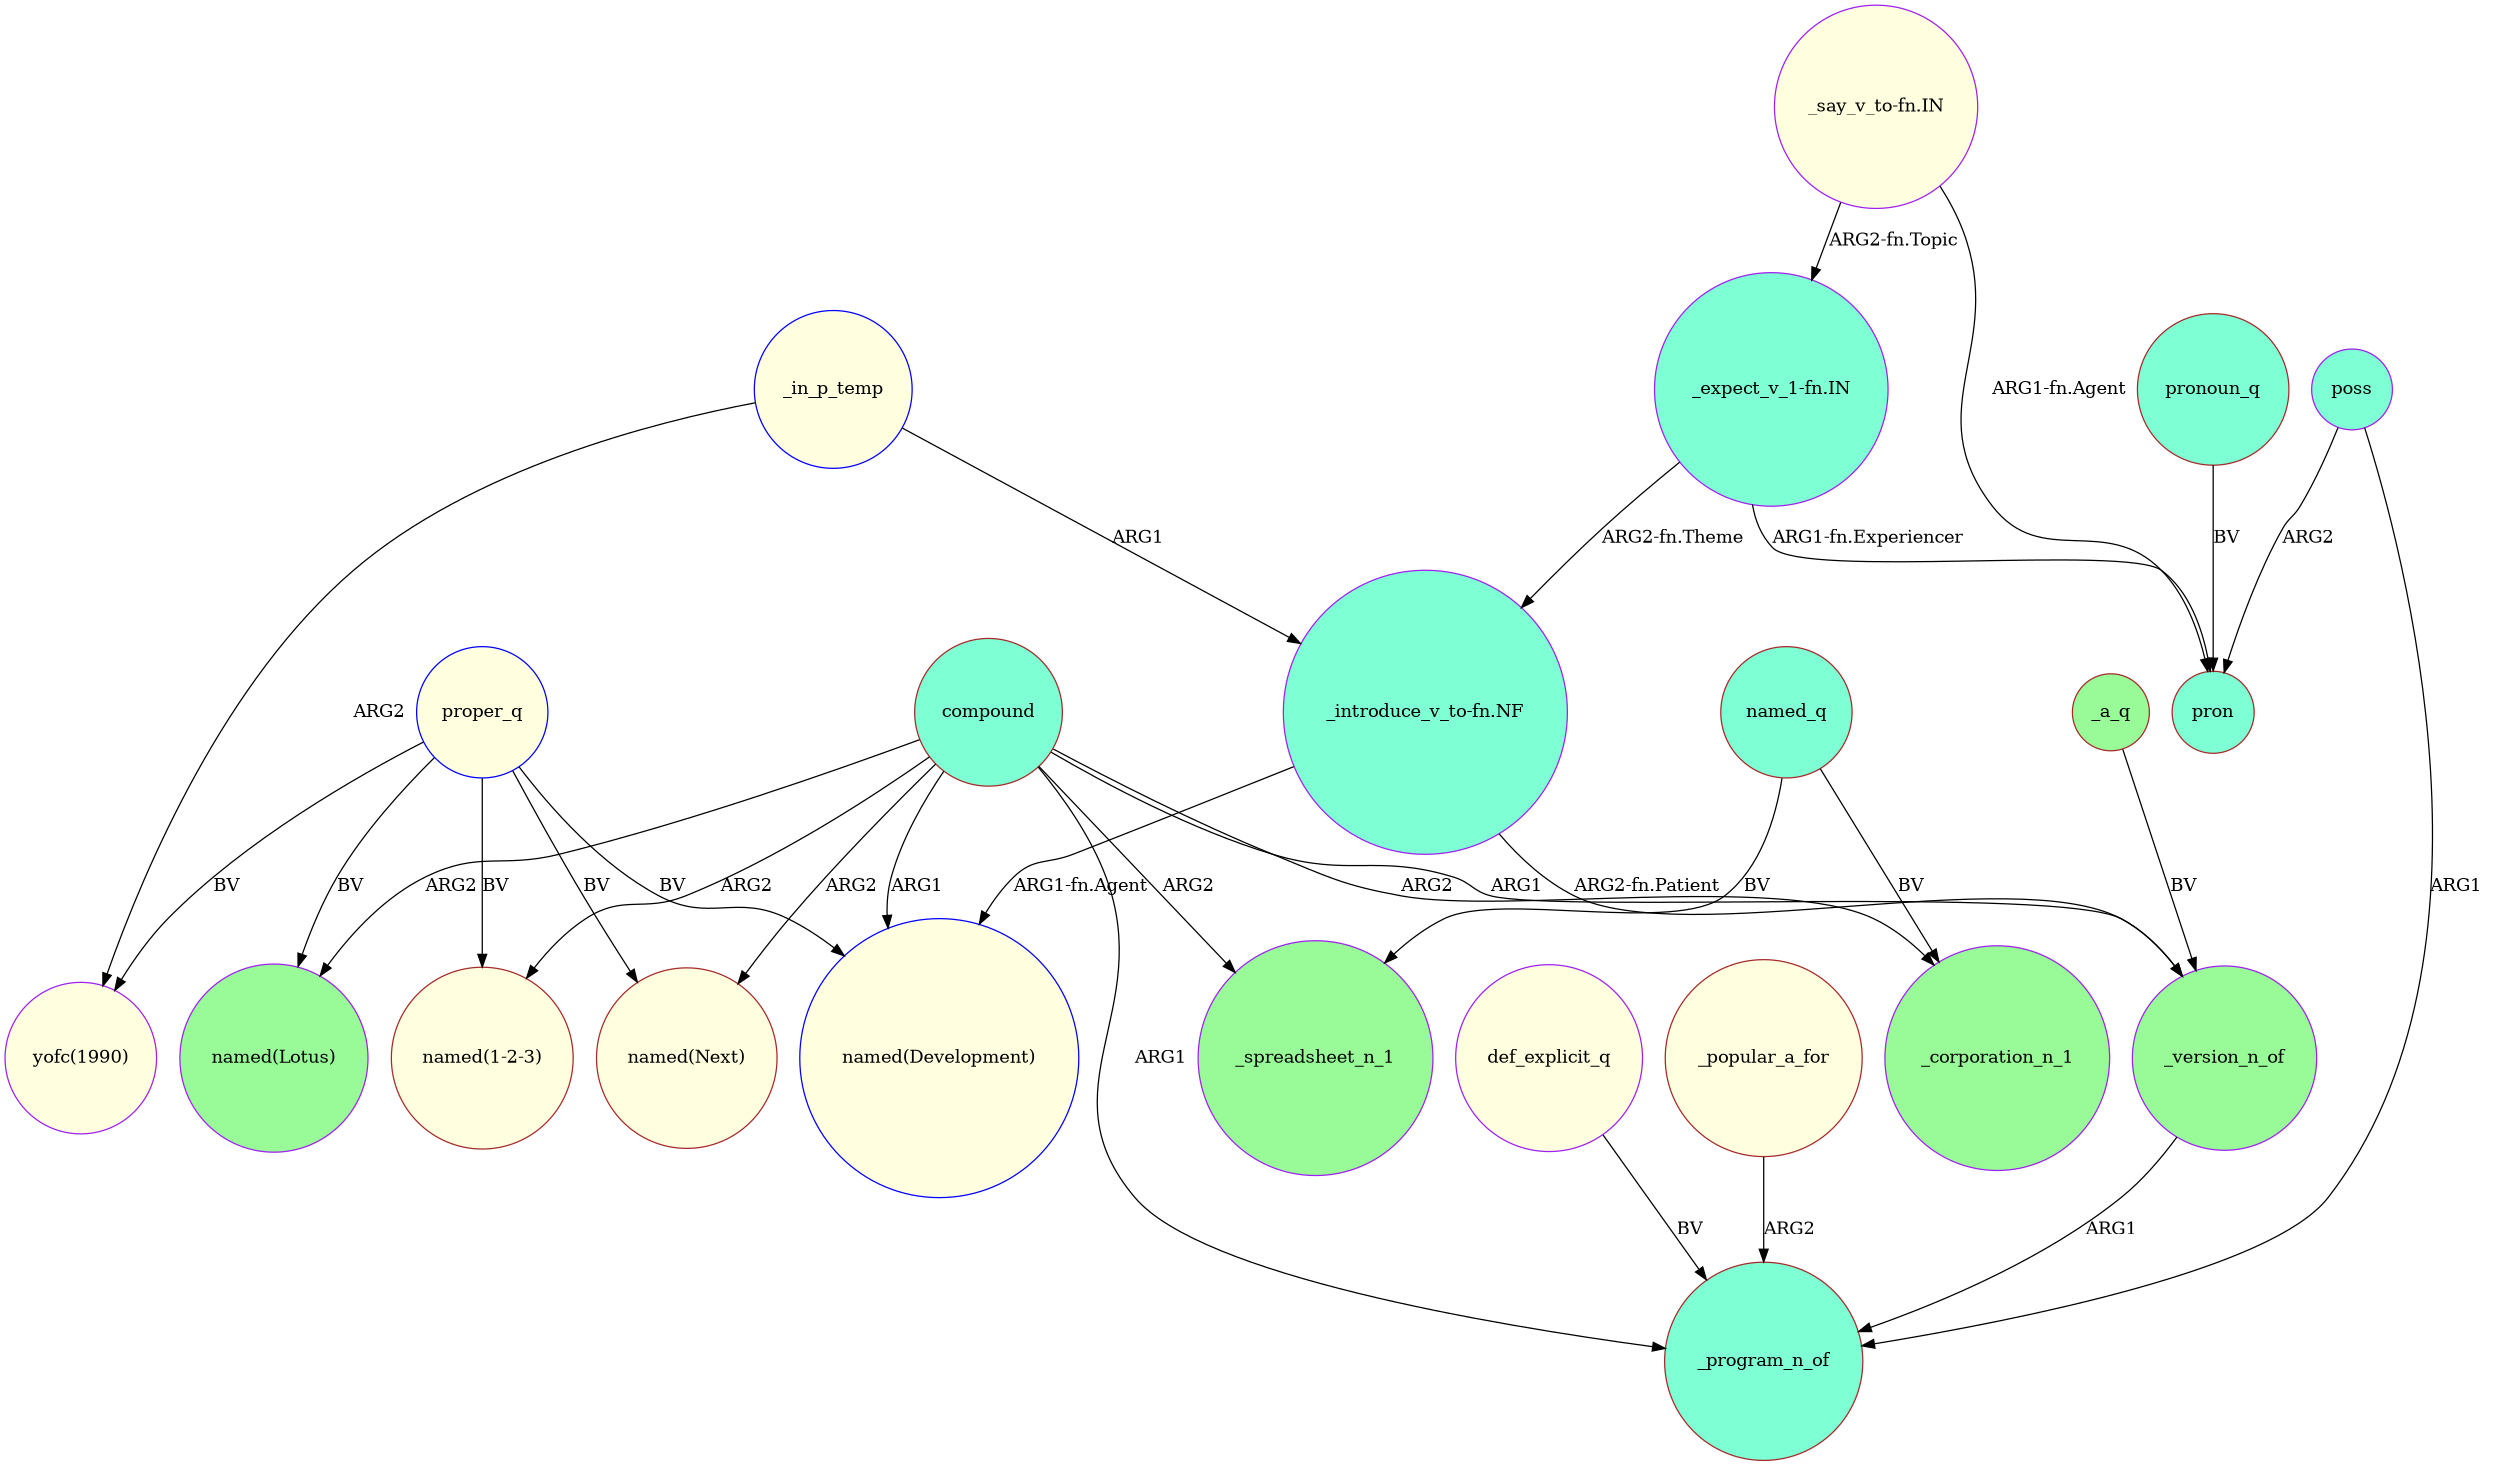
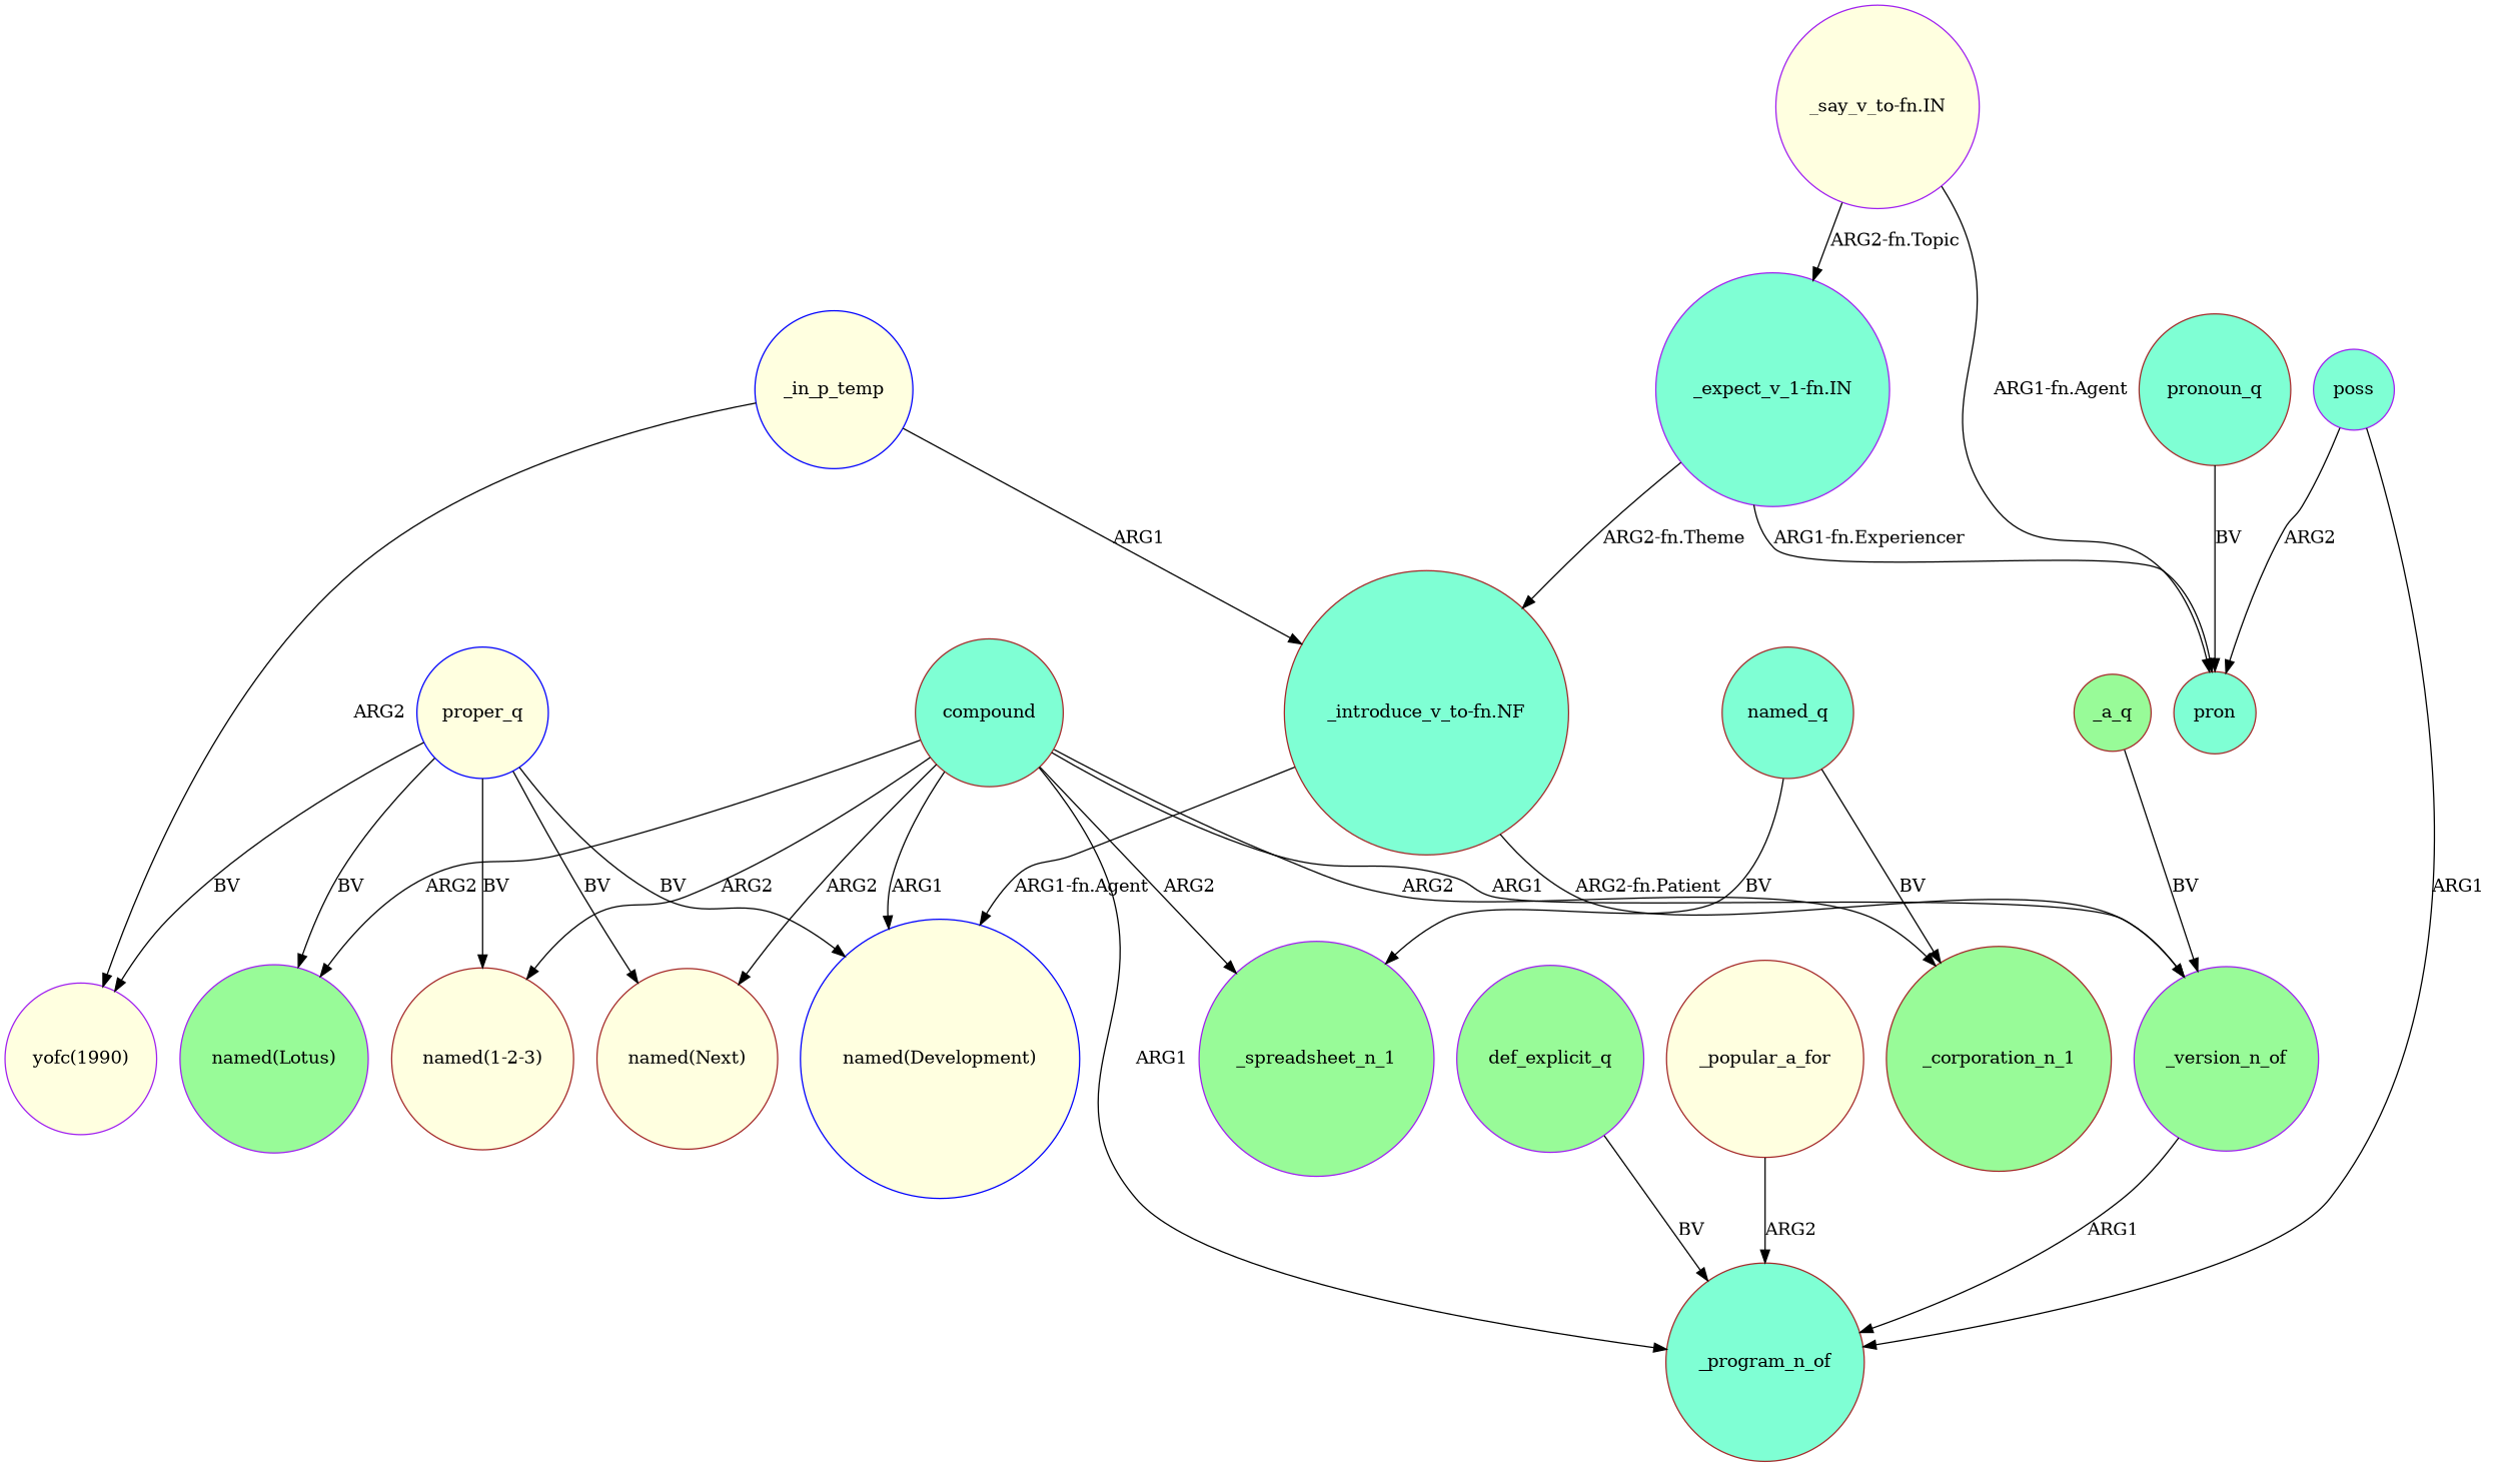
  digraph {
    node [color=purple fillcolor=lightyellow shape=circle style=filled]
    proper_q [color=blue]
    "named(1-2-3)" [color=brown]
    "named(Next)" [color=brown]
    "named(Lotus)" [fillcolor=palegreen]
    "named(Development)" [color=blue]
    "yofc(1990)"
    compound [color=brown fillcolor=aquamarine]
    _spreadsheet_n_1 [fillcolor=palegreen]
    _version_n_of [fillcolor=palegreen]
-   _corporation_n_1 [fillcolor=palegreen]
+   _corporation_n_1 [color=brown fillcolor=palegreen]
    _program_n_of [color=brown fillcolor=aquamarine]
    poss [fillcolor=aquamarine]
    pron [color=brown fillcolor=aquamarine]
-   "_introduce_v_to-fn.NF" [fillcolor=aquamarine]
+   "_introduce_v_to-fn.NF" [color=brown fillcolor=aquamarine]
    _in_p_temp [color=blue]
    n16 [color=brown fillcolor=aquamarine label=named_q]
    pronoun_q [color=brown fillcolor=aquamarine]
    _a_q [color=brown fillcolor=palegreen]
-   def_explicit_q
+   def_explicit_q [fillcolor=palegreen]
    "_expect_v_1-fn.IN" [fillcolor=aquamarine]
    "_say_v_to-fn.IN"
    _popular_a_for [color=brown]
    proper_q -> "named(1-2-3)" [label=BV]
    proper_q -> "named(Next)" [label=BV]
    proper_q -> "named(Lotus)" [label=BV]
    proper_q -> "named(Development)" [label=BV]
    proper_q -> "yofc(1990)" [label=BV]
    compound -> "named(1-2-3)" [label=ARG2]
    compound -> "named(Next)" [label=ARG2]
    compound -> "named(Lotus)" [label=ARG2]
    compound -> "named(Development)" [label=ARG1]
    compound -> _spreadsheet_n_1 [label=ARG2]
    compound -> _version_n_of [label=ARG1]
    compound -> _corporation_n_1 [label=ARG2]
    compound -> _program_n_of [label=ARG1]
    _version_n_of -> _program_n_of [label=ARG1]
    poss -> _program_n_of [label=ARG1]
    poss -> pron [label=ARG2]
    "_introduce_v_to-fn.NF" -> "named(Development)" [label="ARG1-fn.Agent"]
    "_introduce_v_to-fn.NF" -> _version_n_of [label="ARG2-fn.Patient"]
    _in_p_temp -> "yofc(1990)" [label=ARG2]
    _in_p_temp -> "_introduce_v_to-fn.NF" [label=ARG1]
    n16 -> _spreadsheet_n_1 [label=BV]
    n16 -> _corporation_n_1 [label=BV]
    pronoun_q -> pron [label=BV]
    _a_q -> _version_n_of [label=BV]
    def_explicit_q -> _program_n_of [label=BV]
    "_expect_v_1-fn.IN" -> pron [label="ARG1-fn.Experiencer"]
    "_expect_v_1-fn.IN" -> "_introduce_v_to-fn.NF" [label="ARG2-fn.Theme"]
    "_say_v_to-fn.IN" -> pron [label="ARG1-fn.Agent"]
    "_say_v_to-fn.IN" -> "_expect_v_1-fn.IN" [label="ARG2-fn.Topic"]
    _popular_a_for -> _program_n_of [label=ARG2]
  }
